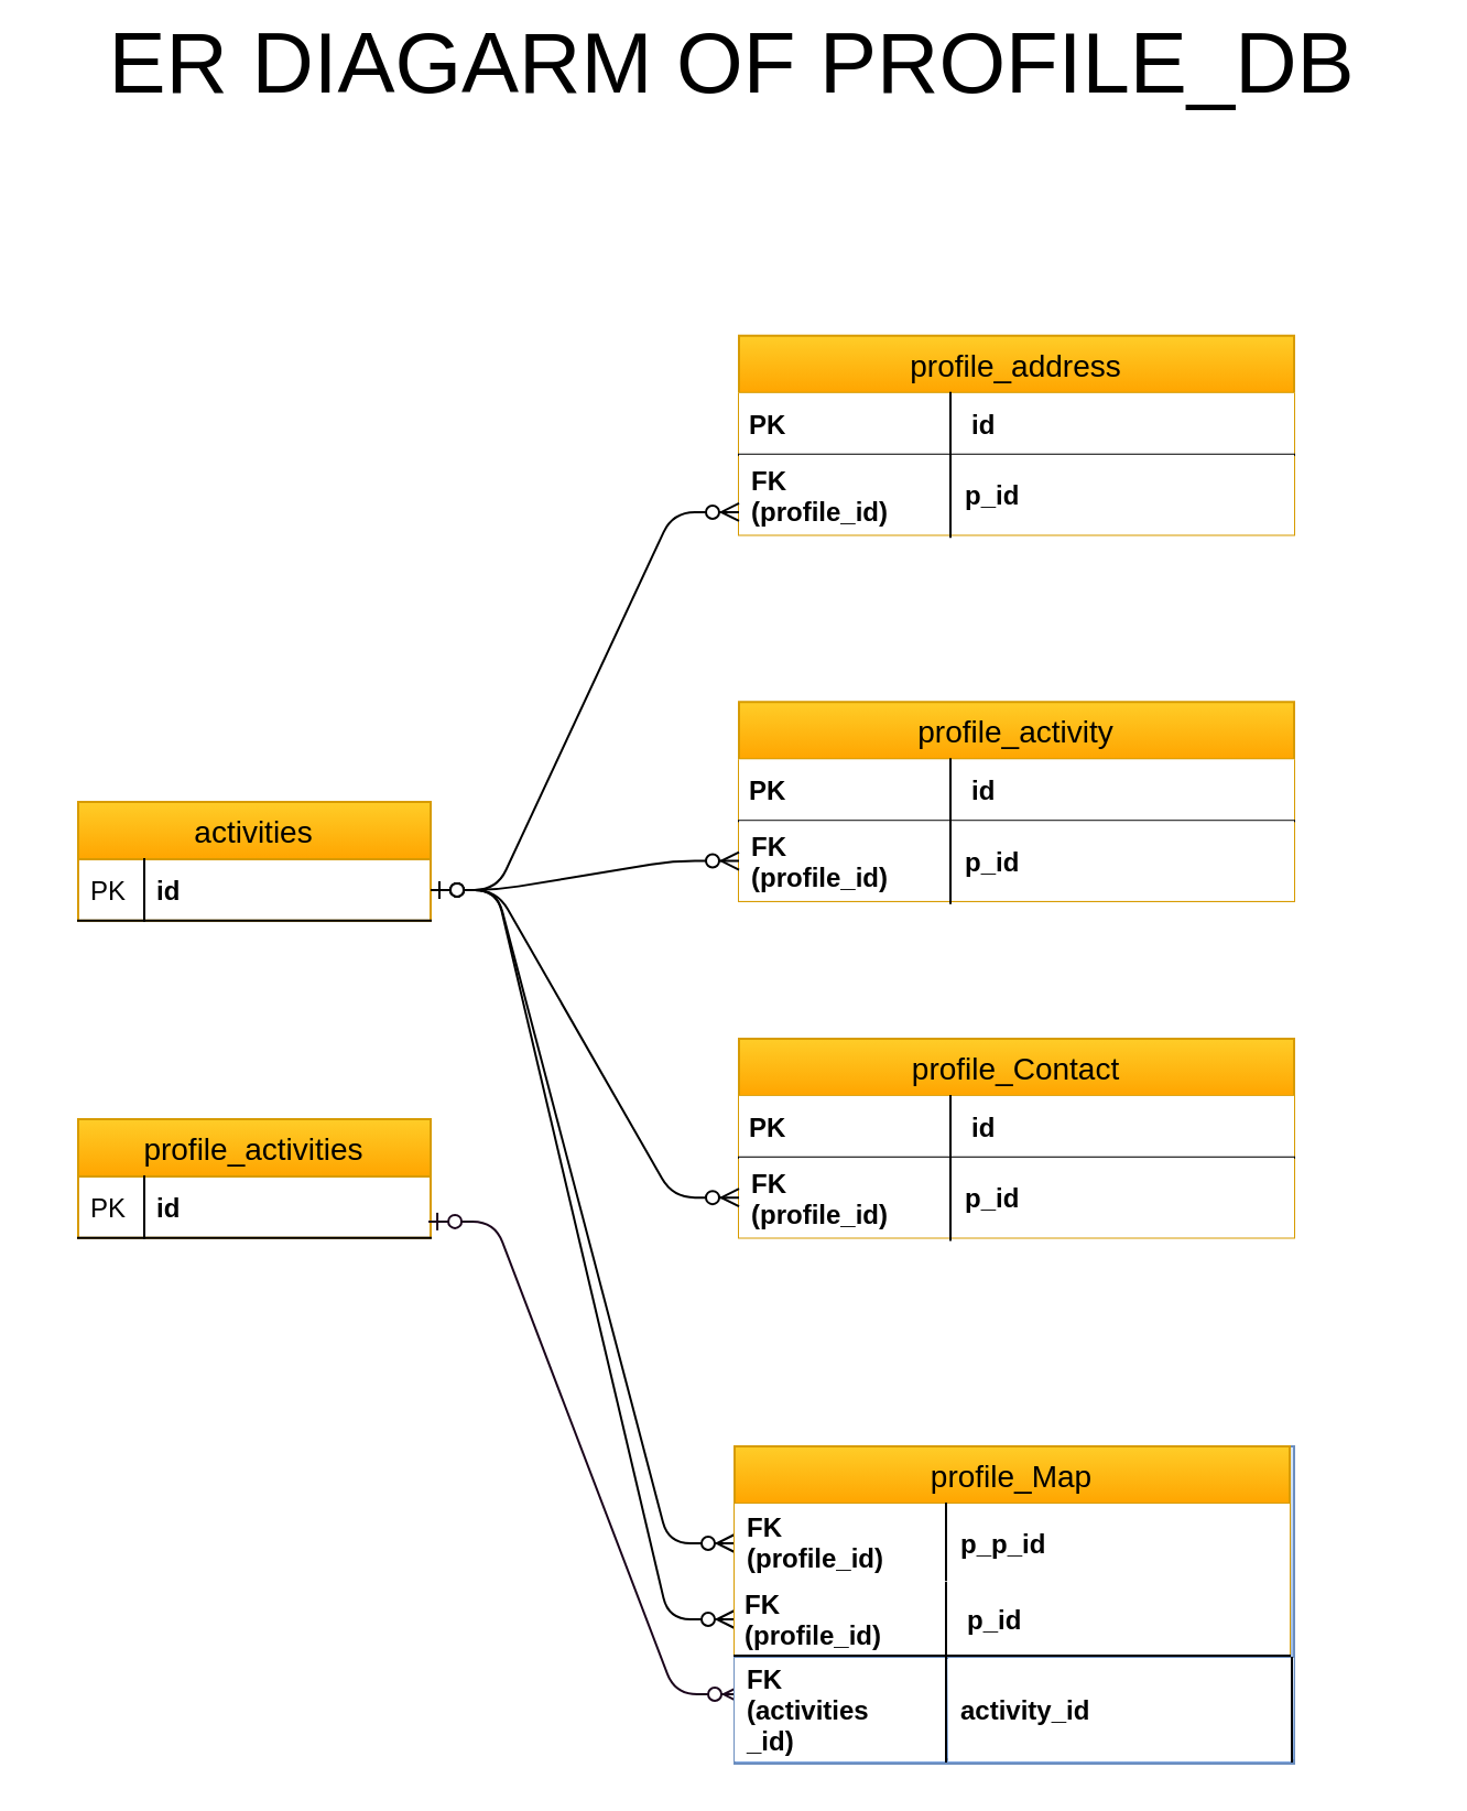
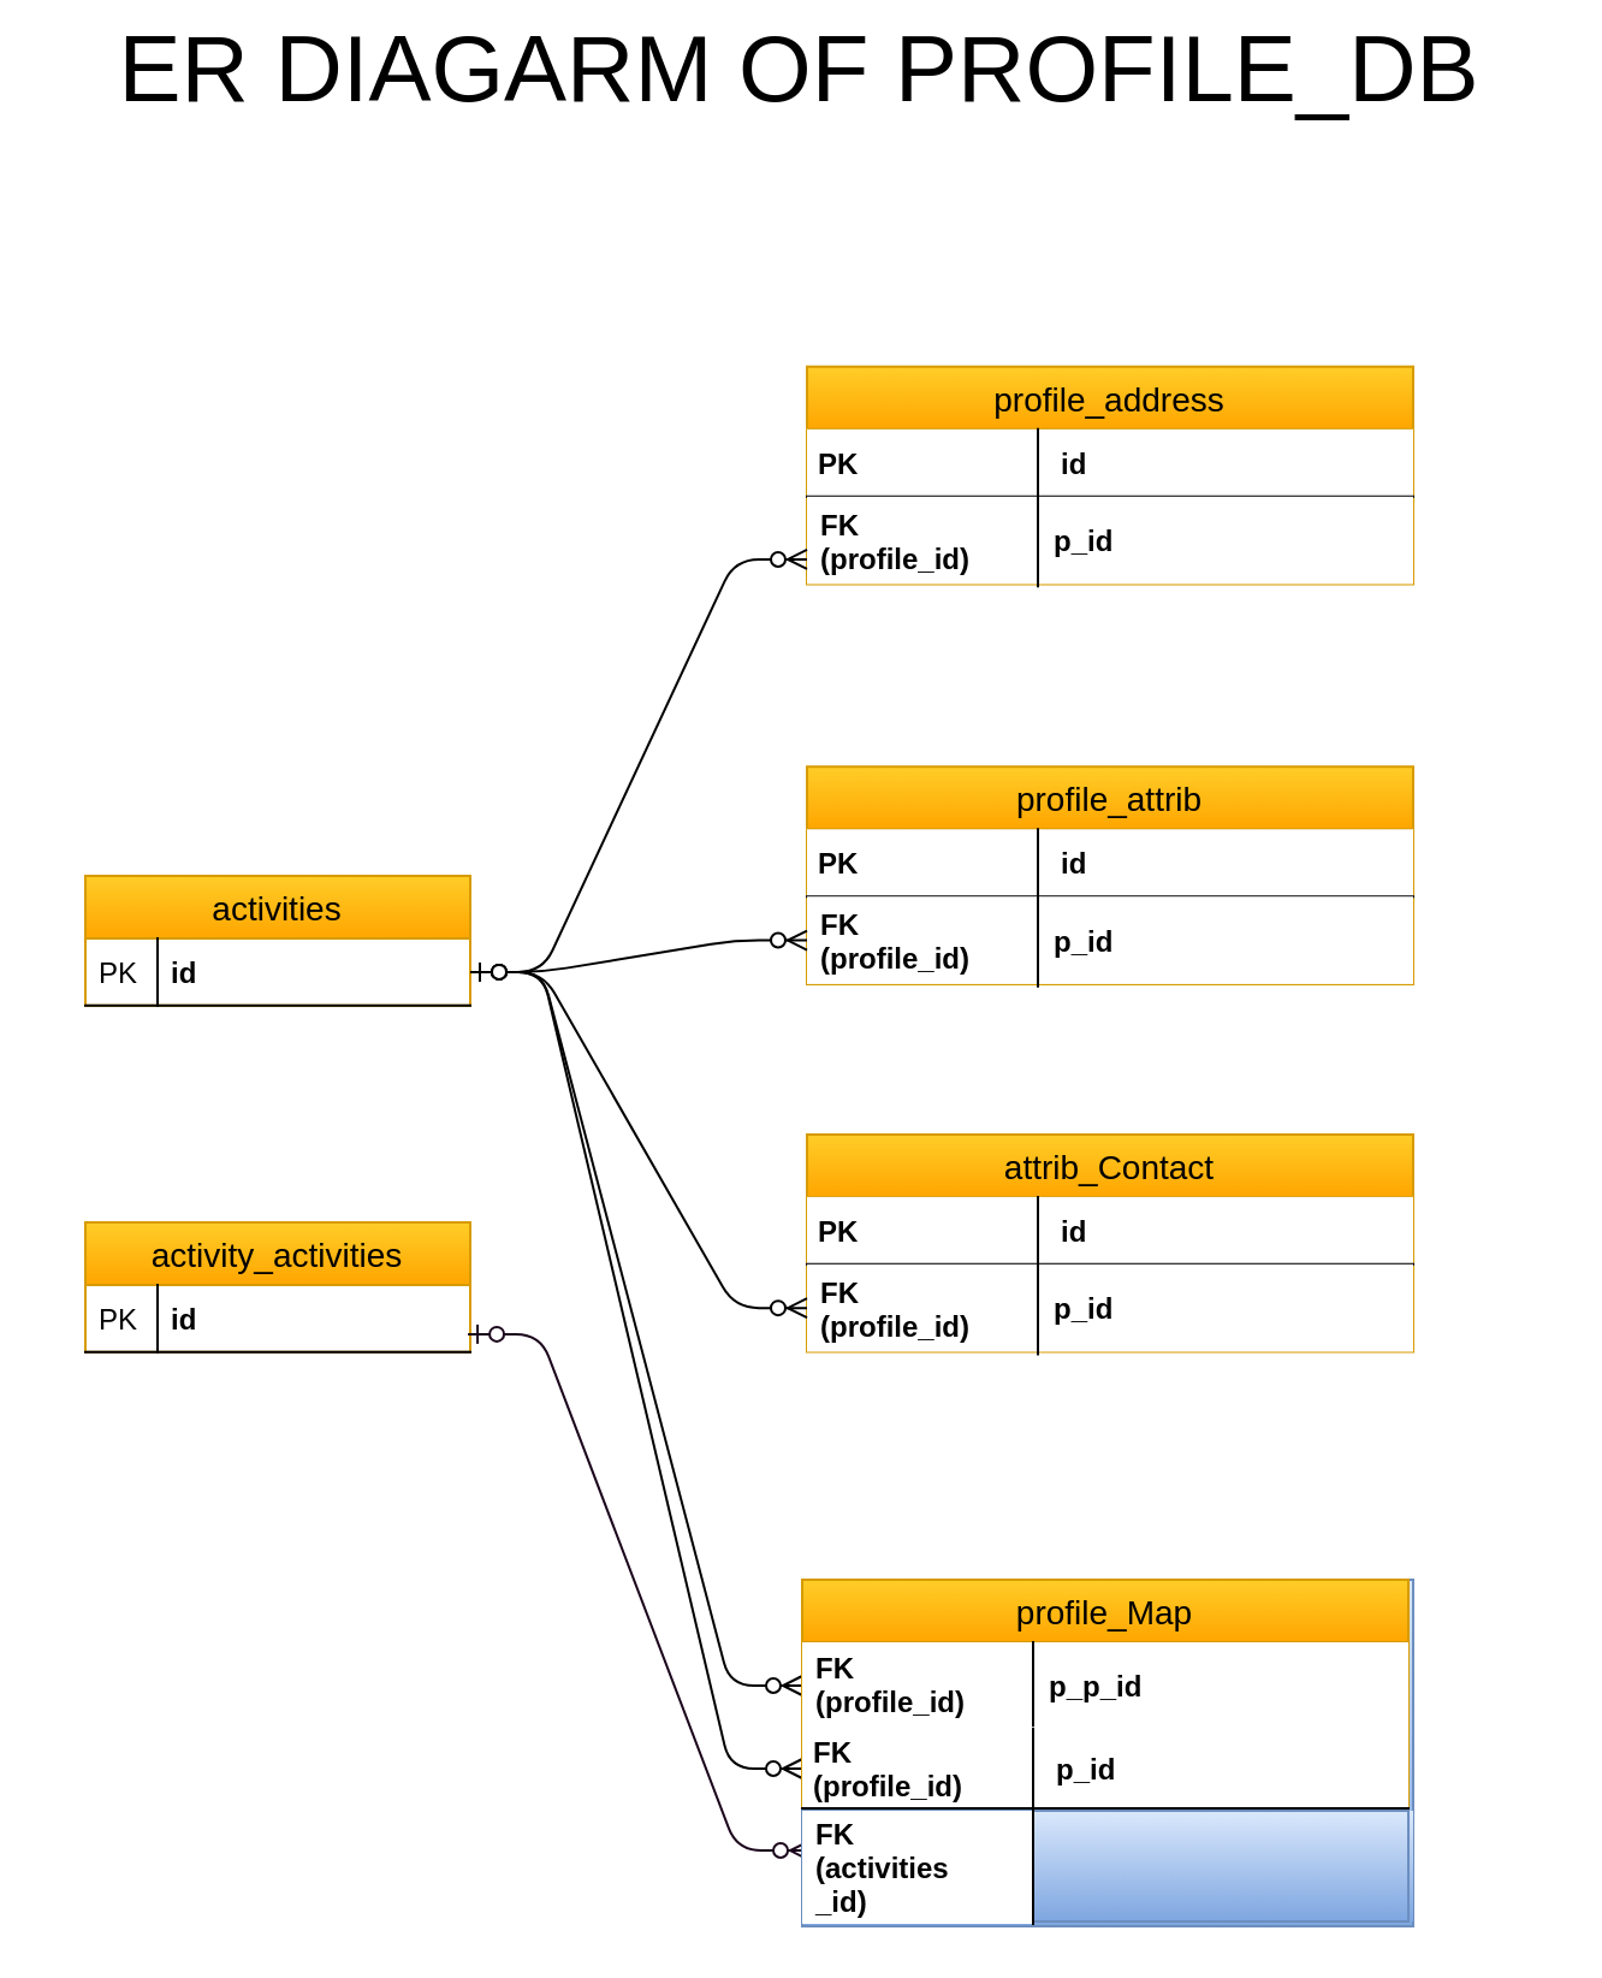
  <mxCell id="0" />
  <mxCell id="1" parent="0" />
  <mxCell id="2" value="ER DIAGARM OF PROFILE_DB" style="text;html=1;strokeColor=none;fillColor=none;align=center;verticalAlign=middle;whiteSpace=wrap;rounded=0;fontSize=39;" vertex="1" parent="1"><mxGeometry x="20" y="20" width="624" height="18.641" as="geometry" /></mxCell>
  <mxCell id="3" value="activities" style="swimlane;fontStyle=0;childLayout=stackLayout;horizontal=1;startSize=26;fillColor=#ffcd28;horizontalStack=0;resizeParent=1;resizeParentMax=0;resizeLast=0;collapsible=1;marginBottom=0;swimlaneFillColor=#ffffff;align=center;fontSize=14;strokeColor=#d79b00;gradientColor=#ffa500;" vertex="1" parent="1"><mxGeometry x="35" y="363.456" width="160" height="53.961" as="geometry" /></mxCell>
  <mxCell id="4" value="id" style="shape=partialRectangle;top=0;left=0;right=0;bottom=1;align=left;verticalAlign=middle;fillColor=none;spacingLeft=34;spacingRight=4;overflow=hidden;rotatable=0;points=[[0,0.5],[1,0.5]];portConstraint=eastwest;dropTarget=0;fontStyle=1;fontSize=12;" vertex="1" parent="3"><mxGeometry y="26" width="160" height="27.961" as="geometry" /></mxCell>
  <mxCell id="5" value="PK" style="shape=partialRectangle;top=0;left=0;bottom=0;fillColor=none;align=left;verticalAlign=middle;spacingLeft=4;spacingRight=4;overflow=hidden;rotatable=0;points=[];portConstraint=eastwest;part=1;fontSize=12;" vertex="1" connectable="0" parent="4"><mxGeometry width="30" height="27.961" as="geometry" /></mxCell>
  <mxCell id="6" value="profile_address" style="swimlane;fontStyle=0;childLayout=stackLayout;horizontal=1;startSize=26;horizontalStack=0;resizeParent=1;resizeParentMax=0;resizeLast=0;collapsible=1;marginBottom=0;swimlaneFillColor=#ffffff;align=center;fontSize=14;spacing=43;gradientColor=#ffa500;fillColor=#ffcd28;strokeColor=#d79b00;" vertex="1" parent="1"><mxGeometry x="335" y="151.922" width="252" height="90.311" as="geometry" /></mxCell>
  <mxCell id="7" value="id" style="shape=partialRectangle;top=0;left=0;right=0;bottom=1;align=left;verticalAlign=middle;spacingLeft=60;spacingRight=4;overflow=hidden;rotatable=0;points=[[0,0.5],[1,0.5]];portConstraint=eastwest;dropTarget=0;fontStyle=1;fontSize=12;spacing=46;labelBackgroundColor=none;labelBorderColor=none;" vertex="1" parent="6"><mxGeometry y="26" width="252" height="27.961" as="geometry" /></mxCell>
  <mxCell id="8" value="PK" style="shape=partialRectangle;fontStyle=1;top=0;left=0;bottom=0;fillColor=none;align=left;verticalAlign=middle;spacingLeft=4;spacingRight=4;overflow=hidden;rotatable=0;points=[];portConstraint=eastwest;part=1;fontSize=12;spacing=1;" vertex="1" connectable="0" parent="7"><mxGeometry width="96" height="27.961" as="geometry" /></mxCell>
  <mxCell id="9" value="p_id" style="shape=partialRectangle;top=0;left=0;right=0;bottom=0;align=left;verticalAlign=middle;spacingLeft=60;spacingRight=5;overflow=hidden;rotatable=0;points=[[0,0.5],[1,0.5]];portConstraint=eastwest;dropTarget=0;fontStyle=1;fontSize=12;horizontal=1;spacing=43;" vertex="1" parent="6"><mxGeometry y="53.961" width="252" height="36.35" as="geometry" /></mxCell>
  <mxCell id="10" value="FK&#10;(profile_id)" style="shape=partialRectangle;fontStyle=1;top=0;left=0;bottom=0;fillColor=none;align=left;verticalAlign=middle;spacingLeft=4;spacingRight=4;overflow=hidden;rotatable=0;points=[];portConstraint=eastwest;part=1;fontSize=12;" vertex="1" connectable="0" parent="9"><mxGeometry width="96" height="37.282" as="geometry" /></mxCell>
- <mxCell id="11" value="profile_activity" style="swimlane;fontStyle=0;childLayout=stackLayout;horizontal=1;startSize=26;fillColor=#ffcd28;horizontalStack=0;resizeParent=1;resizeParentMax=0;resizeLast=0;collapsible=1;marginBottom=0;swimlaneFillColor=#ffffff;align=center;fontSize=14;spacing=43;strokeColor=#d79b00;gradientColor=#ffa500;" vertex="1" parent="1"><mxGeometry x="335" y="318.136" width="252" height="90.311" as="geometry" /></mxCell>
+ <mxCell id="11" value="profile_attrib" style="swimlane;fontStyle=0;childLayout=stackLayout;horizontal=1;startSize=26;fillColor=#ffcd28;horizontalStack=0;resizeParent=1;resizeParentMax=0;resizeLast=0;collapsible=1;marginBottom=0;swimlaneFillColor=#ffffff;align=center;fontSize=14;spacing=43;strokeColor=#d79b00;gradientColor=#ffa500;" vertex="1" parent="1"><mxGeometry x="335" y="318.136" width="252" height="90.311" as="geometry" /></mxCell>
  <mxCell id="12" value="id" style="shape=partialRectangle;top=0;left=0;right=0;bottom=1;align=left;verticalAlign=middle;spacingLeft=60;spacingRight=4;overflow=hidden;rotatable=0;points=[[0,0.5],[1,0.5]];portConstraint=eastwest;dropTarget=0;fontStyle=1;fontSize=12;spacing=46;" vertex="1" parent="11"><mxGeometry y="26" width="252" height="27.961" as="geometry" /></mxCell>
  <mxCell id="13" value="PK" style="shape=partialRectangle;fontStyle=1;top=0;left=0;bottom=0;fillColor=none;align=left;verticalAlign=middle;spacingLeft=4;spacingRight=4;overflow=hidden;rotatable=0;points=[];portConstraint=eastwest;part=1;fontSize=12;spacing=1;" vertex="1" connectable="0" parent="12"><mxGeometry width="96" height="27.961" as="geometry" /></mxCell>
  <mxCell id="14" value="p_id" style="shape=partialRectangle;top=0;left=0;right=0;bottom=0;align=left;verticalAlign=middle;spacingLeft=60;spacingRight=5;overflow=hidden;rotatable=0;points=[[0,0.5],[1,0.5]];portConstraint=eastwest;dropTarget=0;fontStyle=1;fontSize=12;horizontal=1;spacing=43;" vertex="1" parent="11"><mxGeometry y="53.961" width="252" height="36.35" as="geometry" /></mxCell>
  <mxCell id="15" value="FK&#10;(profile_id)" style="shape=partialRectangle;fontStyle=1;top=0;left=0;bottom=0;fillColor=none;align=left;verticalAlign=middle;spacingLeft=4;spacingRight=4;overflow=hidden;rotatable=0;points=[];portConstraint=eastwest;part=1;fontSize=12;" vertex="1" connectable="0" parent="14"><mxGeometry width="96" height="37.282" as="geometry" /></mxCell>
- <mxCell id="16" value="profile_Contact" style="swimlane;fontStyle=0;childLayout=stackLayout;horizontal=1;startSize=26;fillColor=#ffcd28;horizontalStack=0;resizeParent=1;resizeParentMax=0;resizeLast=0;collapsible=1;marginBottom=0;swimlaneFillColor=#ffffff;align=center;fontSize=14;spacing=43;gradientColor=#ffa500;strokeColor=#d79b00;" vertex="1" parent="1"><mxGeometry x="335" y="470.942" width="252" height="90.311" as="geometry" /></mxCell>
+ <mxCell id="16" value="attrib_Contact" style="swimlane;fontStyle=0;childLayout=stackLayout;horizontal=1;startSize=26;fillColor=#ffcd28;horizontalStack=0;resizeParent=1;resizeParentMax=0;resizeLast=0;collapsible=1;marginBottom=0;swimlaneFillColor=#ffffff;align=center;fontSize=14;spacing=43;gradientColor=#ffa500;strokeColor=#d79b00;" vertex="1" parent="1"><mxGeometry x="335" y="470.942" width="252" height="90.311" as="geometry" /></mxCell>
  <mxCell id="17" value="id" style="shape=partialRectangle;top=0;left=0;right=0;bottom=1;align=left;verticalAlign=middle;spacingLeft=60;spacingRight=4;overflow=hidden;rotatable=0;points=[[0,0.5],[1,0.5]];portConstraint=eastwest;dropTarget=0;fontStyle=1;fontSize=12;spacing=46;" vertex="1" parent="16"><mxGeometry y="26" width="252" height="27.961" as="geometry" /></mxCell>
  <mxCell id="18" value="PK" style="shape=partialRectangle;fontStyle=1;top=0;left=0;bottom=0;fillColor=none;align=left;verticalAlign=middle;spacingLeft=4;spacingRight=4;overflow=hidden;rotatable=0;points=[];portConstraint=eastwest;part=1;fontSize=12;spacing=1;" vertex="1" connectable="0" parent="17"><mxGeometry width="96" height="27.961" as="geometry" /></mxCell>
  <mxCell id="19" value="p_id" style="shape=partialRectangle;top=0;left=0;right=0;bottom=0;align=left;verticalAlign=middle;spacingLeft=60;spacingRight=5;overflow=hidden;rotatable=0;points=[[0,0.5],[1,0.5]];portConstraint=eastwest;dropTarget=0;fontStyle=1;fontSize=12;horizontal=1;spacing=43;" vertex="1" parent="16"><mxGeometry y="53.961" width="252" height="36.35" as="geometry" /></mxCell>
  <mxCell id="20" value="FK&#10;(profile_id)" style="shape=partialRectangle;fontStyle=1;top=0;left=0;bottom=0;fillColor=none;align=left;verticalAlign=middle;spacingLeft=4;spacingRight=4;overflow=hidden;rotatable=0;points=[];portConstraint=eastwest;part=1;fontSize=12;" vertex="1" connectable="0" parent="19"><mxGeometry width="96" height="37.282" as="geometry" /></mxCell>
  <mxCell id="21" value="" style="edgeStyle=entityRelationEdgeStyle;fontSize=12;html=1;endArrow=ERzeroToMany;startArrow=ERzeroToOne;entryX=0;entryY=0.718;entryDx=0;entryDy=0;entryPerimeter=0;" edge="1" parent="1" source="4" target="9"><mxGeometry width="100" height="100" relative="1" as="geometry"><mxPoint x="203" y="406.796" as="sourcePoint" /><mxPoint x="295" y="317.32" as="targetPoint" /></mxGeometry></mxCell>
  <mxCell id="22" value="" style="edgeStyle=entityRelationEdgeStyle;fontSize=12;html=1;endArrow=ERzeroToMany;startArrow=ERzeroToOne;exitX=1;exitY=0.5;exitDx=0;exitDy=0;entryX=0;entryY=0.5;entryDx=0;entryDy=0;" edge="1" parent="1" source="4" target="14"><mxGeometry width="100" height="100" relative="1" as="geometry"><mxPoint x="203" y="407.728" as="sourcePoint" /><mxPoint x="347" y="376.971" as="targetPoint" /></mxGeometry></mxCell>
  <mxCell id="23" value="" style="edgeStyle=entityRelationEdgeStyle;fontSize=12;html=1;endArrow=ERzeroToMany;startArrow=ERzeroToOne;entryX=0;entryY=0.5;entryDx=0;entryDy=0;" edge="1" parent="1" source="4" target="19"><mxGeometry width="100" height="100" relative="1" as="geometry"><mxPoint x="207" y="417.981" as="sourcePoint" /><mxPoint x="359" y="388.155" as="targetPoint" /></mxGeometry></mxCell>
  <mxCell id="24" value="" style="edgeStyle=entityRelationEdgeStyle;fontSize=12;html=1;endArrow=ERzeroToMany;startArrow=ERzeroToOne;entryX=0;entryY=0.5;entryDx=0;entryDy=0;" edge="1" parent="1" source="4" target="35"><mxGeometry width="100" height="100" relative="1" as="geometry"><mxPoint x="207" y="417.981" as="sourcePoint" /><mxPoint x="359" y="544.738" as="targetPoint" /></mxGeometry></mxCell>
  <mxCell id="25" value="" style="edgeStyle=entityRelationEdgeStyle;fontSize=12;html=1;endArrow=ERzeroToMany;startArrow=ERzeroToOne;entryX=0;entryY=0.5;entryDx=0;entryDy=0;" edge="1" parent="1" source="4" target="33"><mxGeometry width="100" height="100" relative="1" as="geometry"><mxPoint x="207" y="417.981" as="sourcePoint" /><mxPoint x="359" y="646.33" as="targetPoint" /></mxGeometry></mxCell>
- <mxCell id="26" value="profile_activities" style="swimlane;fontStyle=0;childLayout=stackLayout;horizontal=1;startSize=26;fillColor=#ffcd28;horizontalStack=0;resizeParent=1;resizeParentMax=0;resizeLast=0;collapsible=1;marginBottom=0;swimlaneFillColor=#ffffff;align=center;fontSize=14;gradientColor=#ffa500;strokeColor=#d79b00;" vertex="1" parent="1"><mxGeometry x="35" y="507.456" width="160" height="53.961" as="geometry" /></mxCell>
+ <mxCell id="26" value="activity_activities" style="swimlane;fontStyle=0;childLayout=stackLayout;horizontal=1;startSize=26;fillColor=#ffcd28;horizontalStack=0;resizeParent=1;resizeParentMax=0;resizeLast=0;collapsible=1;marginBottom=0;swimlaneFillColor=#ffffff;align=center;fontSize=14;gradientColor=#ffa500;strokeColor=#d79b00;" vertex="1" parent="1"><mxGeometry x="35" y="507.456" width="160" height="53.961" as="geometry" /></mxCell>
  <mxCell id="27" value="id" style="shape=partialRectangle;top=0;left=0;right=0;bottom=1;align=left;verticalAlign=middle;fillColor=none;spacingLeft=34;spacingRight=4;overflow=hidden;rotatable=0;points=[[0,0.5],[1,0.5]];portConstraint=eastwest;dropTarget=0;fontStyle=1;fontSize=12;" vertex="1" parent="26"><mxGeometry y="26" width="160" height="27.961" as="geometry" /></mxCell>
  <mxCell id="28" value="PK" style="shape=partialRectangle;top=0;left=0;bottom=0;fillColor=none;align=left;verticalAlign=middle;spacingLeft=4;spacingRight=4;overflow=hidden;rotatable=0;points=[];portConstraint=eastwest;part=1;fontSize=12;" vertex="1" connectable="0" parent="27"><mxGeometry width="30" height="27.961" as="geometry" /></mxCell>
  <mxCell id="29" value="" style="edgeStyle=entityRelationEdgeStyle;fontSize=12;html=1;endArrow=ERzeroToMany;startArrow=ERzeroToOne;strokeColor=#1B051C;jumpStyle=none;rounded=1;labelBorderColor=none;shadow=0;comic=0;fixDash=0;snapToPoint=0;orthogonalLoop=0;noJump=0;exitX=0.994;exitY=0.733;exitDx=0;exitDy=0;exitPerimeter=0;entryX=0.004;entryY=0.359;entryDx=0;entryDy=0;entryPerimeter=0;" edge="1" parent="1" source="27" target="37"><mxGeometry width="100" height="100" relative="1" as="geometry"><mxPoint x="115" y="674.757" as="sourcePoint" /><mxPoint x="383" y="670.563" as="targetPoint" /></mxGeometry></mxCell>
  <mxCell id="30" value="" style="group" vertex="1" connectable="0" parent="1"><mxGeometry x="333" y="656" width="254" height="144" as="geometry" /></mxCell>
  <mxCell id="31" value="" style="group;gradientColor=#7ea6e0;fillColor=#dae8fc;strokeColor=#6c8ebf;" vertex="1" connectable="0" parent="30"><mxGeometry width="254" height="144" as="geometry" /></mxCell>
  <mxCell id="32" value="profile_Map" style="swimlane;fontStyle=0;childLayout=stackLayout;horizontal=1;startSize=26;fillColor=#ffcd28;horizontalStack=0;resizeParent=1;resizeParentMax=0;resizeLast=0;collapsible=1;marginBottom=0;swimlaneFillColor=#ffffff;align=center;fontSize=14;spacing=43;gradientColor=#ffa500;strokeColor=#d79b00;" vertex="1" parent="31"><mxGeometry width="252" height="95" as="geometry"><mxRectangle width="192" height="108" as="alternateBounds" /></mxGeometry></mxCell>
  <mxCell id="33" value="p_p_id" style="shape=partialRectangle;top=0;left=0;right=0;bottom=0;align=left;verticalAlign=middle;spacingLeft=60;spacingRight=5;overflow=hidden;rotatable=0;points=[[0,0.5],[1,0.5]];portConstraint=eastwest;dropTarget=0;fontStyle=1;fontSize=12;horizontal=1;spacing=43;fillColor=#FFFFFF;" vertex="1" parent="32"><mxGeometry y="26" width="252" height="36" as="geometry" /></mxCell>
  <mxCell id="34" value="FK&#10;(profile_id)" style="shape=partialRectangle;fontStyle=1;top=0;left=0;bottom=0;fillColor=none;align=left;verticalAlign=middle;spacingLeft=4;spacingRight=4;overflow=hidden;rotatable=0;points=[];portConstraint=eastwest;part=1;fontSize=12;" vertex="1" connectable="0" parent="33"><mxGeometry width="96.0" height="34.596" as="geometry" /></mxCell>
  <mxCell id="35" value="p_id" style="shape=partialRectangle;top=0;left=0;right=0;bottom=1;align=left;verticalAlign=middle;spacingLeft=60;spacingRight=4;overflow=hidden;rotatable=0;points=[[0,0.5],[1,0.5]];portConstraint=eastwest;dropTarget=0;fontStyle=1;fontSize=12;spacing=46;" vertex="1" parent="32"><mxGeometry y="62" width="252" height="33" as="geometry" /></mxCell>
  <mxCell id="36" value="FK&#10;(profile_id)" style="shape=partialRectangle;fontStyle=1;top=0;left=0;bottom=0;fillColor=none;align=left;verticalAlign=middle;spacingLeft=4;spacingRight=4;overflow=hidden;rotatable=0;points=[];portConstraint=eastwest;part=1;fontSize=12;spacing=1;" vertex="1" connectable="0" parent="35"><mxGeometry width="96.0" height="33" as="geometry" /></mxCell>
  <mxCell id="37" value="" style="shape=partialRectangle;top=0;left=0;right=0;bottom=0;align=left;verticalAlign=middle;fillColor=#dae8fc;spacingLeft=60;spacingRight=5;overflow=hidden;rotatable=0;points=[[0,0.5],[1,0.5]];portConstraint=eastwest;dropTarget=0;fontStyle=5;fontSize=12;horizontal=1;spacing=43;gradientColor=#7ea6e0;strokeColor=#6c8ebf;" vertex="1" parent="31"><mxGeometry x="2" y="96" width="252" height="46.0" as="geometry" /></mxCell>
  <mxCell id="38" value="" style="group" vertex="1" connectable="0" parent="31"><mxGeometry y="96" width="252" height="46" as="geometry" /></mxCell>
  <mxCell id="39" value="" style="group;gradientColor=#7ea6e0;fillColor=#dae8fc;strokeColor=#6c8ebf;" vertex="1" connectable="0" parent="38"><mxGeometry width="252" height="46" as="geometry" /></mxCell>
  <mxCell id="40" value="FK&#10;(activities&#10;_id)" style="shape=partialRectangle;fontStyle=1;top=0;left=0;bottom=0;align=left;verticalAlign=middle;spacingLeft=4;spacingRight=3;overflow=hidden;rotatable=0;points=[];portConstraint=eastwest;part=1;fontSize=12;" vertex="1" connectable="0" parent="38"><mxGeometry width="96.0" height="47" as="geometry" /></mxCell>
- <mxCell id="41" value="activity_id" style="shape=partialRectangle;fontStyle=1;top=0;left=0;bottom=0;align=left;verticalAlign=middle;spacingLeft=4;spacingRight=4;overflow=hidden;rotatable=0;points=[];portConstraint=eastwest;part=1;fontSize=12;labelBorderColor=#FFFFFF;" vertex="1" connectable="0" parent="30"><mxGeometry x="97" y="96" width="156" height="47" as="geometry" /></mxCell>
